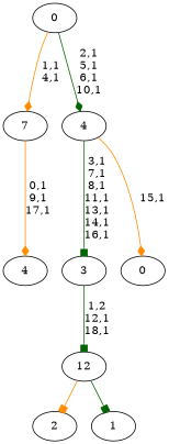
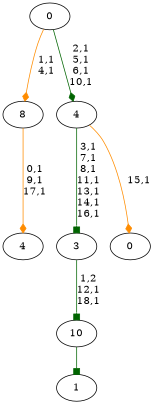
  digraph {
    edge [arrowhead=box color=darkgreen]
    n1 [label=4]
    n2 [label=3]
-   10 [label=12]
-   n4 [label=2]
+   10
    n5 [label=1]
-   8 [label=7]
+   8
    n7 [label=0]
    4
    0
    n2 -> 10 [label="1,2\n12,1\n18,1"]
-   10 -> n4 [color=darkorange]
    10 -> n5
    8 -> n1 [arrowhead=diamond color=darkorange label="0,1\n9,1\n17,1"]
    4 -> n2 [label="3,1\n7,1\n8,1\n11,1\n13,1\n14,1\n16,1"]
    4 -> n7 [arrowhead=diamond color=darkorange label="15,1"]
    0 -> 8 [arrowhead=diamond color=darkorange label="1,1\n4,1"]
    0 -> 4 [arrowhead=diamond label="2,1\n5,1\n6,1\n10,1"]
  }
